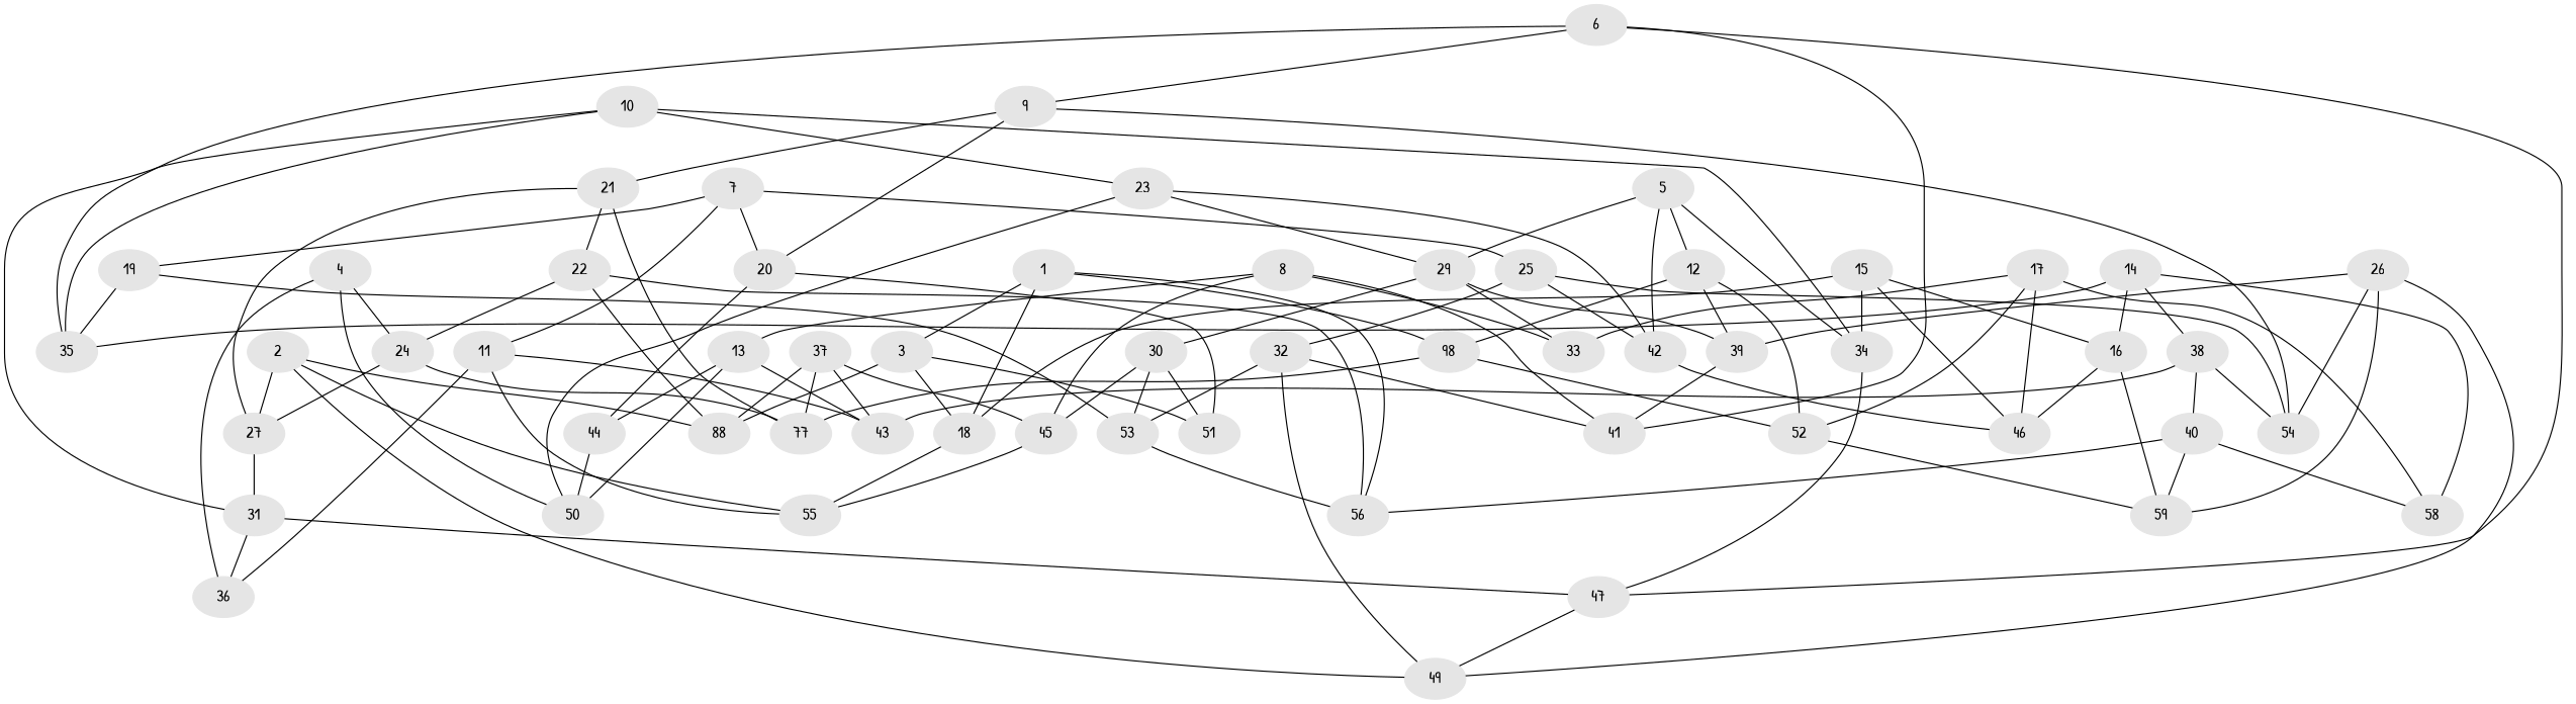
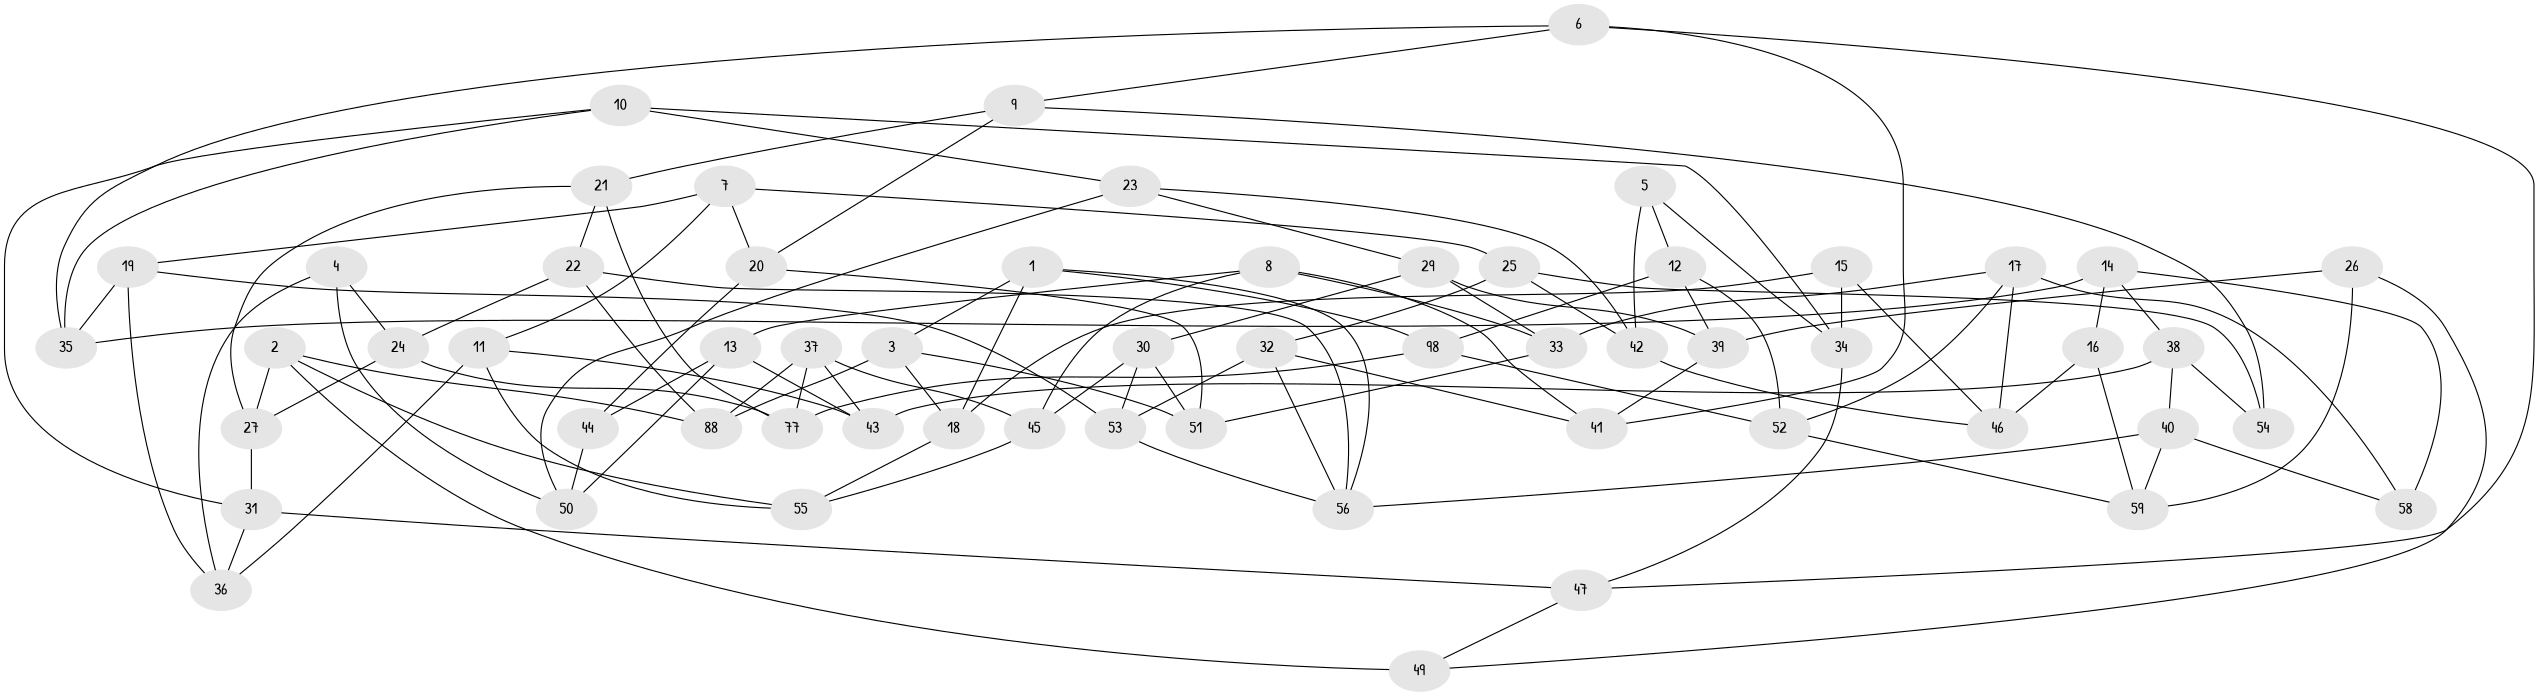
  graph {
    fontname="Patrick Hand"
    node [color=gray90 fontname="Patrick Hand" style=filled]
    edge [fontname="Patrick Hand"]
    1
    3
    18
    n4 [label=98]
    56
    n6 [label=88]
    51
    55
    52
    n10 [label=77]
    2
    27
    49
    31
    4
    24
    36
    50
    39
    41
    5
    12
    29
    34
    42
    33
    30
    47
    46
    6
    9
    35
    20
    21
    54
    7
    11
    19
    25
    43
    53
    44
    32
    8
    13
    45
    22
    10
    23
    59
    14
    16
    38
    58
    40
    15
    17
    26
    37
    1 -- 3
    1 -- 18
    1 -- n4
    1 -- 56
    3 -- 18
    3 -- n6
    3 -- 51
    18 -- 55
    n4 -- 52
    n4 -- n10
    52 -- 59
    2 -- n6
    2 -- 55
    2 -- 27
    2 -- 49
    27 -- 31
    31 -- 36
    31 -- 47
    4 -- 24
    4 -- 36
    4 -- 50
    24 -- n10
    24 -- 27
    39 -- 41
    5 -- 12
-   5 -- 29
    5 -- 34
    5 -- 42
    12 -- n4
    12 -- 52
    12 -- 39
    29 -- 39
    29 -- 33
    29 -- 30
    34 -- 47
    42 -- 46
+   33 -- 51
    30 -- 51
    30 -- 53
    30 -- 45
    47 -- 49
    6 -- 41
    6 -- 47
    6 -- 9
    6 -- 35
    9 -- 20
    9 -- 21
    9 -- 54
    20 -- 51
    20 -- 44
    21 -- n10
    21 -- 27
    21 -- 22
    7 -- 20
    7 -- 11
    7 -- 19
    7 -- 25
    11 -- 55
    11 -- 36
    11 -- 43
+   19 -- 36
    19 -- 35
    19 -- 53
    25 -- 42
    25 -- 54
    25 -- 32
    53 -- 56
    44 -- 50
-   32 -- 49
+   32 -- 56
    32 -- 41
    32 -- 53
    8 -- 41
    8 -- 33
    8 -- 13
    8 -- 45
    13 -- 50
    13 -- 43
    13 -- 44
    45 -- 55
    22 -- 56
    22 -- n6
    22 -- 24
    10 -- 31
    10 -- 34
    10 -- 35
    10 -- 23
    23 -- 50
    23 -- 29
    23 -- 42
    14 -- 35
    14 -- 16
    14 -- 38
    14 -- 58
    16 -- 46
    16 -- 59
    38 -- 54
    38 -- 43
    38 -- 40
    40 -- 56
    40 -- 59
    40 -- 58
    15 -- 18
    15 -- 34
    15 -- 46
-   15 -- 16
    17 -- 52
    17 -- 33
    17 -- 46
    17 -- 58
    26 -- 49
    26 -- 39
-   26 -- 54
    26 -- 59
    37 -- n6
    37 -- n10
    37 -- 43
    37 -- 45
  }
